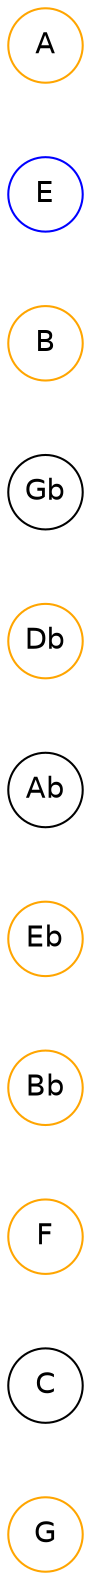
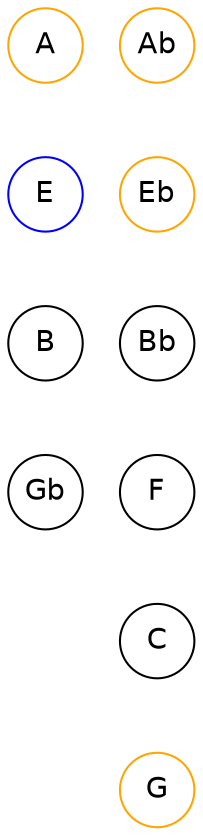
  graph {
    fontname="DejaVu Sans"
    mindist=.1
    node [color=orange fontname="DejaVu Sans" margin=0 shape=circle]
    edge [fontname="DejaVu Sans" style=invis]
    E [color=blue]
-   B
+   B [color=""]
    Gb [color=""]
-   Db
-   Ab [color=""]
+   Ab
    Eb
-   Bb
-   F
+   Bb [color=black]
+   F [color=black]
    C [color=black]
    G
    A
    subgraph sub_1 {
      E
      B
      Gb
-     Db
      Ab
      Eb
      Bb
      F
      C
      G
      A
    }
    E -- B
    B -- Gb
-   Gb -- Db
-   Db -- Ab
    Ab -- Eb
    Eb -- Bb
    Bb -- F
    F -- C
    C -- G
    A -- E
  }
